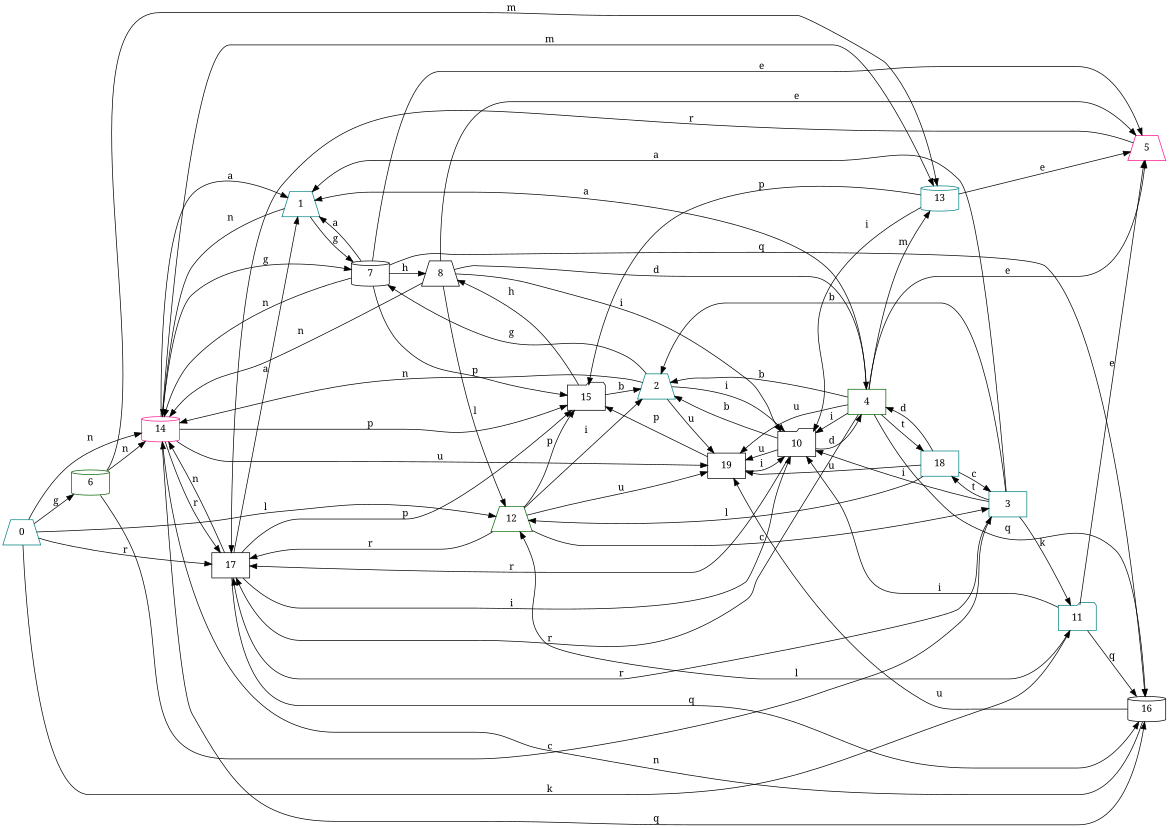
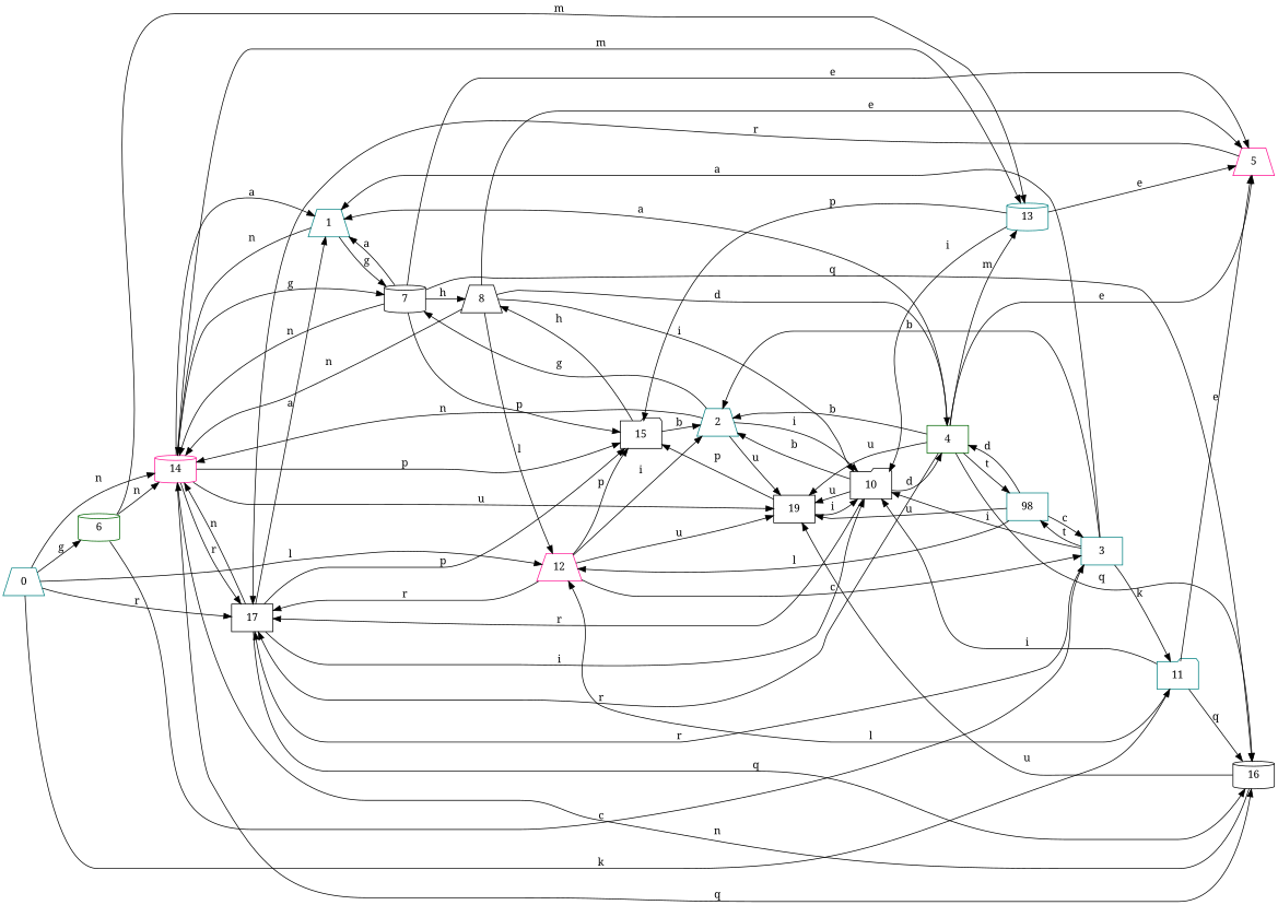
  strict digraph {
    fontname="Noto Serif"
    rankdir=LR
    node [color=teal fontname="Noto Serif" shape=trapezium]
    edge [fontname="Noto Serif"]
    6 [color=darkgreen shape=cylinder]
    0
    11 [shape=folder]
-   12 [color=darkgreen]
+   12 [color=deeppink]
    14 [color=deeppink shape=cylinder]
    17 [color=black shape=box]
    3 [shape=box]
    13 [shape=cylinder]
    10 [color=black shape=folder]
    5 [color=deeppink]
    16 [color=black shape=cylinder]
    2
    19 [color=black shape=box]
    15 [color=black shape=folder]
    1
    7 [color=black shape=cylinder]
    8 [color=black]
    4 [color=darkgreen shape=box]
-   18 [shape=box]
+   18 [shape=box label=98]
    6 -> 14 [label=n]
    6 -> 3 [label=c]
    6 -> 13 [label=m]
    0 -> 6 [label=g]
    0 -> 11 [label=k]
    0 -> 12 [label=l]
    0 -> 14 [label=n]
    0 -> 17 [label=r]
    11 -> 12 [label=l]
    11 -> 10 [label=i]
    11 -> 5 [label=e]
    11 -> 16 [label=q]
    12 -> 17 [label=r]
    12 -> 3 [label=c]
    12 -> 2 [label=i]
    12 -> 19 [label=u]
    12 -> 15 [label=p]
    14 -> 17 [label=r]
    14 -> 13 [label=m]
    14 -> 16 [label=q]
    14 -> 19 [label=u]
    14 -> 15 [label=p]
    14 -> 1 [label=a]
    14 -> 7 [label=g]
    17 -> 14 [label=n]
    17 -> 10 [label=i]
    17 -> 16 [label=q]
    17 -> 15 [label=p]
    17 -> 1 [label=a]
    3 -> 11 [label=k]
    3 -> 17 [label=r]
    3 -> 10 [label=i]
    3 -> 2 [label=b]
    3 -> 1 [label=a]
    3 -> 18 [label=t]
    13 -> 10 [label=i]
    13 -> 5 [label=e]
    13 -> 15 [label=p]
    10 -> 17 [label=r]
    10 -> 2 [label=b]
    10 -> 19 [label=u]
    10 -> 4 [label=d]
    5 -> 17 [label=r]
    16 -> 14 [label=n]
    16 -> 19 [label=u]
    2 -> 14 [label=n]
    2 -> 10 [label=i]
    2 -> 19 [label=u]
    2 -> 7 [label=g]
    19 -> 10 [label=i]
    19 -> 15 [label=p]
    15 -> 2 [label=b]
    15 -> 8 [label=h]
    1 -> 14 [label=n]
    1 -> 7 [label=g]
    7 -> 14 [label=n]
    7 -> 5 [label=e]
    7 -> 16 [label=q]
    7 -> 15 [label=p]
    7 -> 1 [label=a]
    7 -> 8 [label=h]
    8 -> 12 [label=l]
    8 -> 14 [label=n]
    8 -> 10 [label=i]
    8 -> 5 [label=e]
    8 -> 4 [label=d]
    4 -> 17 [label=r]
    4 -> 13 [label=m]
-   4 -> 10 [label=i]
    4 -> 5 [label=e]
    4 -> 16 [label=q]
    4 -> 2 [label=b]
    4 -> 19 [label=u]
    4 -> 1 [label=a]
    4 -> 18 [label=t]
    18 -> 12 [label=l]
    18 -> 3 [label=c]
    18 -> 19 [label=u]
    18 -> 4 [label=d]
  }
